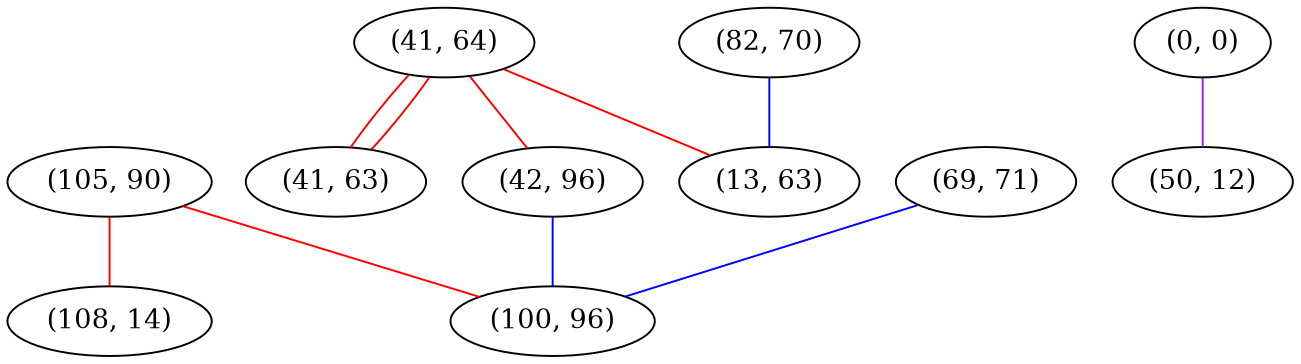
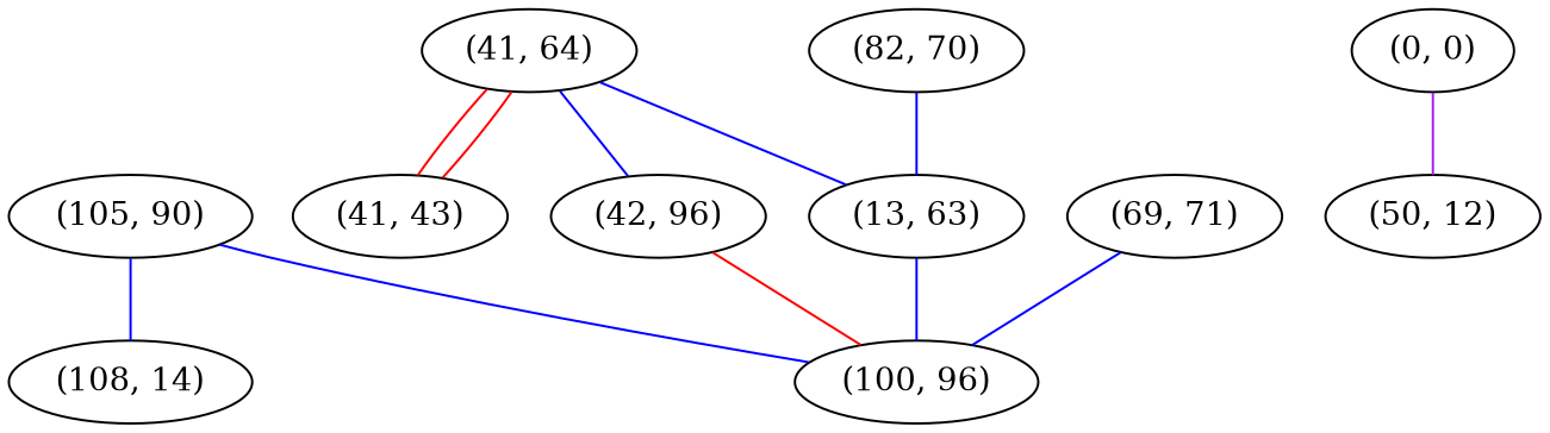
  graph {
    edge [color=red weight=1]
    "(105, 90)"
    "(108, 14)"
    "(100, 96)"
    "(41, 64)"
-   "(41, 63)"
+   "(41, 63)" [label="(41, 43)"]
    "(42, 96)"
    "(13, 63)"
    "(0, 0)"
    "(50, 12)"
    "(69, 71)"
    "(82, 70)"
-   "(105, 90)" -- "(108, 14)"
-   "(105, 90)" -- "(100, 96)"
+   "(105, 90)" -- "(108, 14)" [color=blue]
+   "(105, 90)" -- "(100, 96)" [color=blue]
    "(41, 64)" -- "(41, 63)"
    "(41, 64)" -- "(41, 63)"
-   "(41, 64)" -- "(42, 96)"
-   "(41, 64)" -- "(13, 63)"
-   "(42, 96)" -- "(100, 96)" [color=blue weight=3]
+   "(41, 64)" -- "(42, 96)" [color=blue]
+   "(41, 64)" -- "(13, 63)" [color=blue]
+   "(42, 96)" -- "(100, 96)" [weight=3]
+   "(13, 63)" -- "(100, 96)" [color=blue weight=3]
    "(0, 0)" -- "(50, 12)" [color=purple weight=4]
    "(69, 71)" -- "(100, 96)" [color=blue weight=3]
    "(82, 70)" -- "(13, 63)" [color=blue weight=3]
  }
